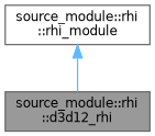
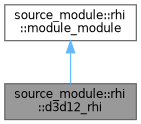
  digraph {
    node [color=gray40 fontname=Helvetica fontsize=10 shape=box style=filled]
    n1 [fillcolor=grey60 fontcolor=black height=0.2 label="source_module::rhi\l::d3d12_rhi" width=0.4]
-   n2 [fillcolor=white height=0.2 label="source_module::rhi\l::rhi_module" width=0.4]
+   n2 [fillcolor=white height=0.2 label="source_module::rhi\l::module_module" width=0.4]
    n2 -> n1 [color=steelblue1 dir=back fontname=Helvetica fontsize=10 labelfontname=Helvetica labelfontsize=10 style=solid]
  }
